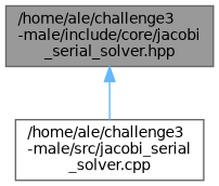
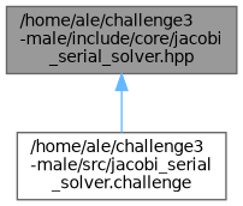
  digraph {
    node [fontname=Helvetica fontsize=10 shape=box style=filled]
    n1 [color=gray40 fillcolor=grey60 fontcolor=black height=0.2 label="/home/ale/challenge3\l-male/include/core/jacobi\l_serial_solver.hpp" width=0.4]
-   n2 [color=grey40 fillcolor=white height=0.2 label="/home/ale/challenge3\l-male/src/jacobi_serial\l_solver.cpp" width=0.4]
+   n2 [color=grey40 fillcolor=white height=0.2 label="/home/ale/challenge3\l-male/src/jacobi_serial\l_solver.challenge" width=0.4]
    n1 -> n2 [color=steelblue1 dir=back fontname=Helvetica fontsize=10 labelfontname=Helvetica labelfontsize=10 style=solid]
  }
